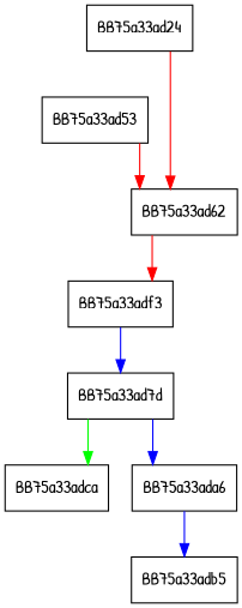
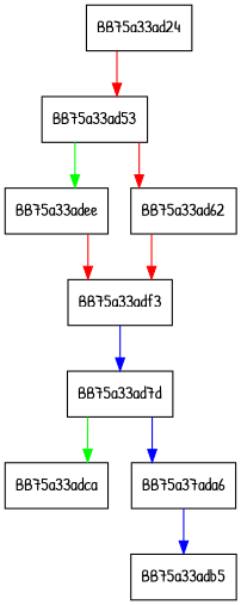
  digraph {
    fontname="Patrick Hand"
    splines=ortho
    node [fontname="Patrick Hand" shape=box]
    edge [color=red fontname="Patrick Hand"]
    BB75a33ad24
    BB75a33ad53
+   BB75a33adee
    BB75a33ad62
    BB75a33adf3
    BB75a33ad7d
    BB75a33adca
-   BB75a33ada6
+   BB75a33ada6 [label=BB75a37ada6]
    BB75a33adb5
-   BB75a33ad24 -> BB75a33ad62
+   BB75a33ad24 -> BB75a33ad53
+   BB75a33ad53 -> BB75a33adee [color=green]
    BB75a33ad53 -> BB75a33ad62
+   BB75a33adee -> BB75a33adf3
    BB75a33ad62 -> BB75a33adf3
    BB75a33adf3 -> BB75a33ad7d [color=blue]
    BB75a33ad7d -> BB75a33adca [color=green]
    BB75a33ad7d -> BB75a33ada6 [color=blue]
    BB75a33ada6 -> BB75a33adb5 [color=blue]
  }
